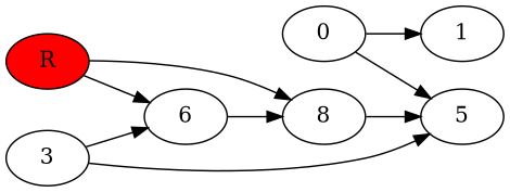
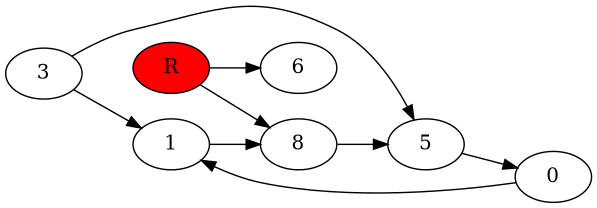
  digraph {
    fontname="DejaVu Serif"
    rankdir=LR
    node [fontname="DejaVu Serif"]
    edge [fontname="DejaVu Serif"]
    1
    8
    5
    3
    n5 [label=0]
    R [fillcolor="#ff0000" style=filled]
    6
-   6 -> 8
+   1 -> 8
    8 -> 5
-   3 -> 6
+   3 -> 1
    3 -> 5
    n5 -> 1
-   n5 -> 5
+   5 -> n5
    R -> 8
    R -> 6
  }
